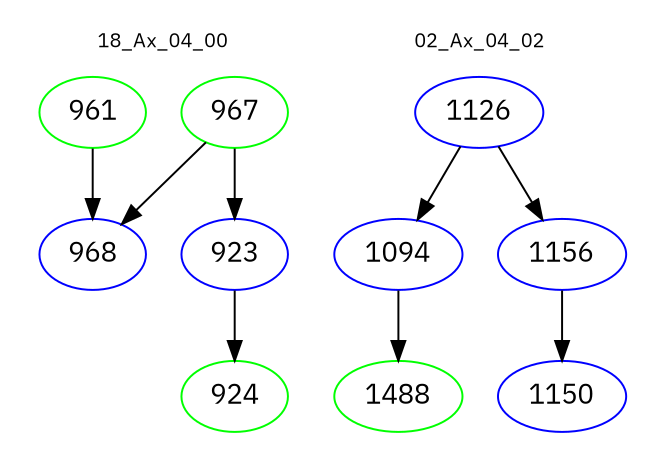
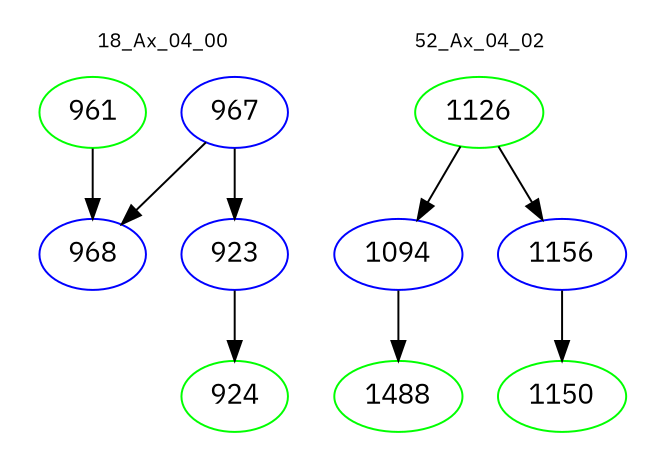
  digraph {
    fontname="IBM Plex Sans"
    node [color=blue fontname="IBM Plex Sans"]
    edge [color=black fontname="IBM Plex Sans"]
-   n1 [color=green label=967]
+   n1 [label=967]
    n2 [label=923]
    n3 [label=968]
    n4 [color=green label=924]
    n5 [color=green label=961]
-   n6 [label=1126]
+   n6 [color=green label=1126]
    n7 [label=1094]
    n8 [label=1156]
    n9 [color=green label=1488]
-   n10 [label=1150]
+   n10 [color=green label=1150]
    subgraph cluster_1 {
      color=white
      fontsize=10
      label="18_Ax_04_00"
      n1
      n2
      n3
      n4
      n5
    }
    subgraph cluster_2 {
      color=white
      fontsize=10
-     label="02_Ax_04_02"
+     label="52_Ax_04_02"
      n6
      n7
      n8
      n9
      n10
    }
    n1 -> n2
    n1 -> n3
    n2 -> n4
    n5 -> n3
    n6 -> n7
    n6 -> n8
    n7 -> n9
    n8 -> n10
  }
